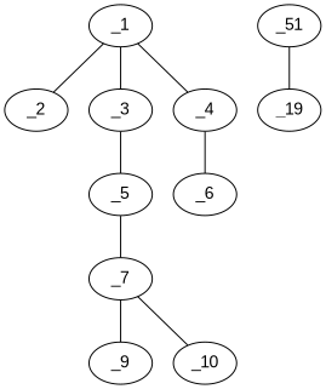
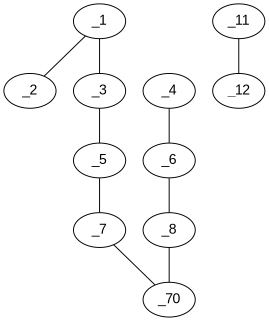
  graph {
    fontname="Liberation Sans"
    node [charge=0 chem=1 fontname="Liberation Sans" symbol="C  " x=4.5981 y=2.5]
    edge [fontname="Liberation Sans" valence=1]
    _1 [chem=4 symbol="N  " x=3.7321 y=2]
    _2
    _3 [x=2.866]
    _4 [x=3.7321 y=1]
    _5 [x=2.866 y=0.5]
    _6 [y=0.5]
    _7 [x=2.866 y=-0.5]
-   _9 [chem=2 symbol="O  " x=2 y=-1]
-   _10 [x=3.7321 y=-1]
-   _11 [chem=4 symbol="N  " x=3.732 y=-2 label=_51]
-   _12 [chem=2 symbol="O  " y=-2.5 label=_19]
+   _8 [y=-0.5]
+   _10 [x=3.7321 y=-1 label=_70]
+   _11 [chem=4 symbol="N  " x=3.732 y=-2]
+   _12 [chem=2 symbol="O  " y=-2.5]
    _1 -- _2
    _1 -- _3
-   _1 -- _4
    _3 -- _5 [valence=2]
    _4 -- _6
    _5 -- _7
-   _7 -- _9
+   _6 -- _8 [valence=2]
    _7 -- _10 [valence=2]
+   _8 -- _10
    _11 -- _12 [valence=2]
  }
